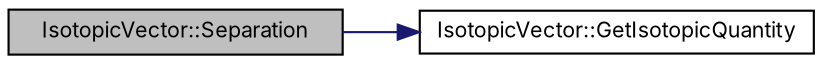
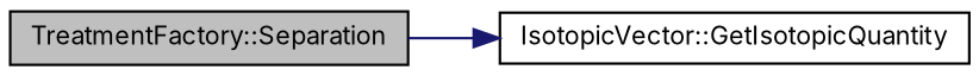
  digraph {
    rankdir=LR
    fontname=Inter
    node [color=black fontname=Inter fontsize=10 shape=record style=filled]
-   n1 [fillcolor=grey75 fontcolor=black height=0.2 label="IsotopicVector::Separation" width=0.4]
+   n1 [fillcolor=grey75 fontcolor=black height=0.2 label="TreatmentFactory::Separation" width=0.4]
    n2 [fillcolor=white height=0.2 label="IsotopicVector::GetIsotopicQuantity" width=0.4]
    n1 -> n2 [color=midnightblue fontname=Inter fontsize=10 labelfontname=Helvetica labelfontsize=10 style=solid]
  }
